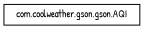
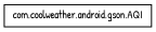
  digraph {
    rankdir=TB
    fontname="Patrick Hand"
-   n1 [color=black fillcolor=white fontname="Patrick Hand" fontsize=10 height=0.2 label="com.coolweather.gson.gson.AQI" shape=record style=filled width=0.4]
+   n1 [color=black fillcolor=white fontname="Patrick Hand" fontsize=10 height=0.2 label="com.coolweather.android.gson.AQI" shape=record style=filled width=0.4]
  }
